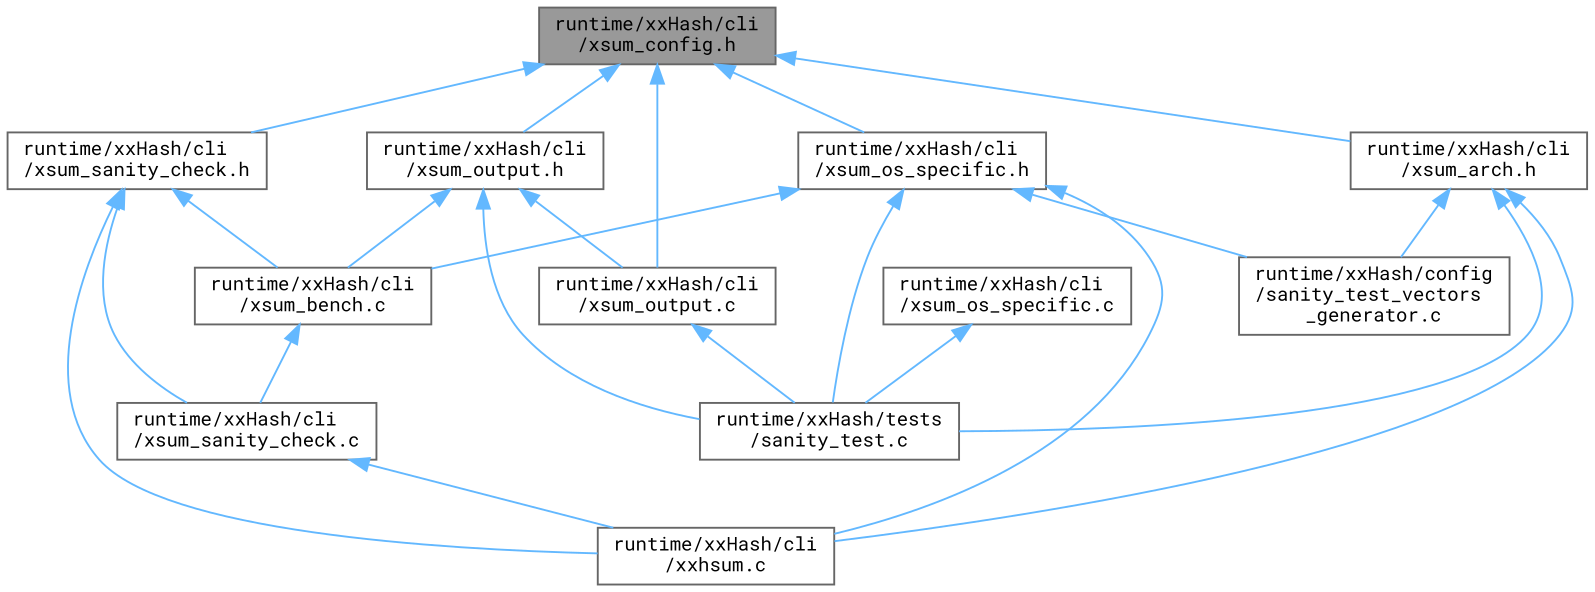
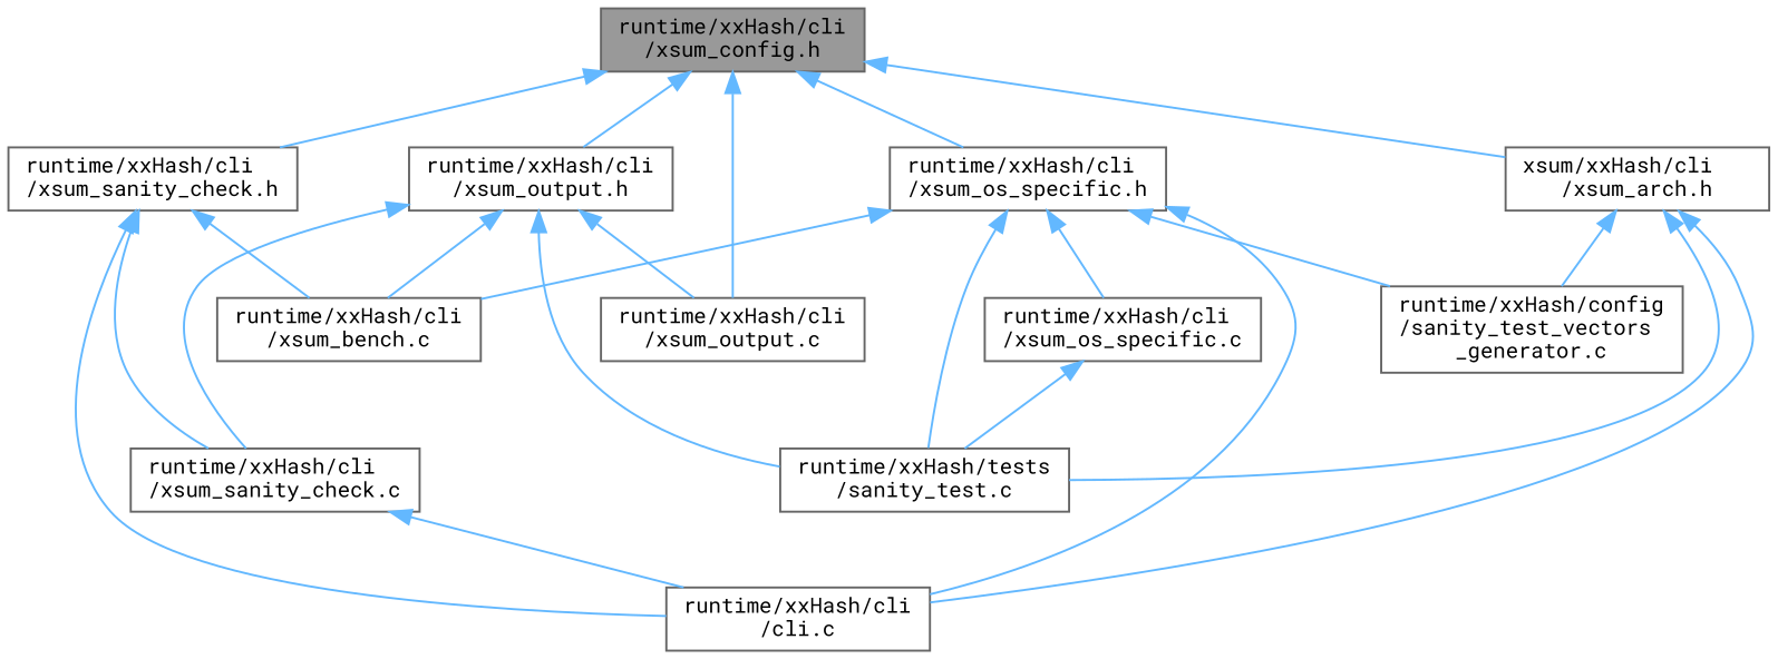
  digraph {
    fontname="Roboto Mono"
    node [color=grey40 fillcolor=white fontname="Roboto Mono" fontsize=10 shape=box style=filled]
    edge [color=steelblue1 dir=back fontname="Roboto Mono" fontsize=10 labelfontname=Helvetica labelfontsize=10 style=solid]
    n1 [color=gray40 fillcolor=grey60 fontcolor=black height=0.2 label="runtime/xxHash/cli\l/xsum_config.h" width=0.4]
-   n2 [height=0.2 label="runtime/xxHash/cli\l/xsum_arch.h" width=0.4]
+   n2 [height=0.2 label="xsum/xxHash/cli\l/xsum_arch.h" width=0.4]
    n3 [height=0.2 label="runtime/xxHash/cli\l/xsum_os_specific.h" width=0.4]
    n4 [height=0.2 label="runtime/xxHash/cli\l/xsum_output.h" width=0.4]
    n5 [height=0.2 label="runtime/xxHash/cli\l/xsum_sanity_check.h" width=0.4]
    n6 [height=0.2 label="runtime/xxHash/cli\l/xsum_output.c" width=0.4]
-   n7 [height=0.2 label="runtime/xxHash/cli\l/xxhsum.c" width=0.4]
+   n7 [height=0.2 label="runtime/xxHash/cli\l/cli.c" width=0.4]
    n8 [height=0.2 label="runtime/xxHash/tests\l/sanity_test.c" width=0.4]
    n9 [height=0.2 label="runtime/xxHash/config\l/sanity_test_vectors\l_generator.c" width=0.4]
    n10 [height=0.2 label="runtime/xxHash/cli\l/xsum_bench.c" width=0.4]
    n11 [height=0.2 label="runtime/xxHash/cli\l/xsum_os_specific.c" width=0.4]
    n12 [height=0.2 label="runtime/xxHash/cli\l/xsum_sanity_check.c" width=0.4]
    n1 -> n2
    n1 -> n3
    n1 -> n4
    n1 -> n5
    n1 -> n6
    n2 -> n7
    n2 -> n8
    n2 -> n9
    n3 -> n7
    n3 -> n8
    n3 -> n9
    n3 -> n10
+   n3 -> n11
    n4 -> n6
    n4 -> n8
    n4 -> n10
-   n10 -> n12
+   n4 -> n12
    n5 -> n7
    n5 -> n10
    n5 -> n12
-   n6 -> n8
    n11 -> n8
    n12 -> n7
  }
